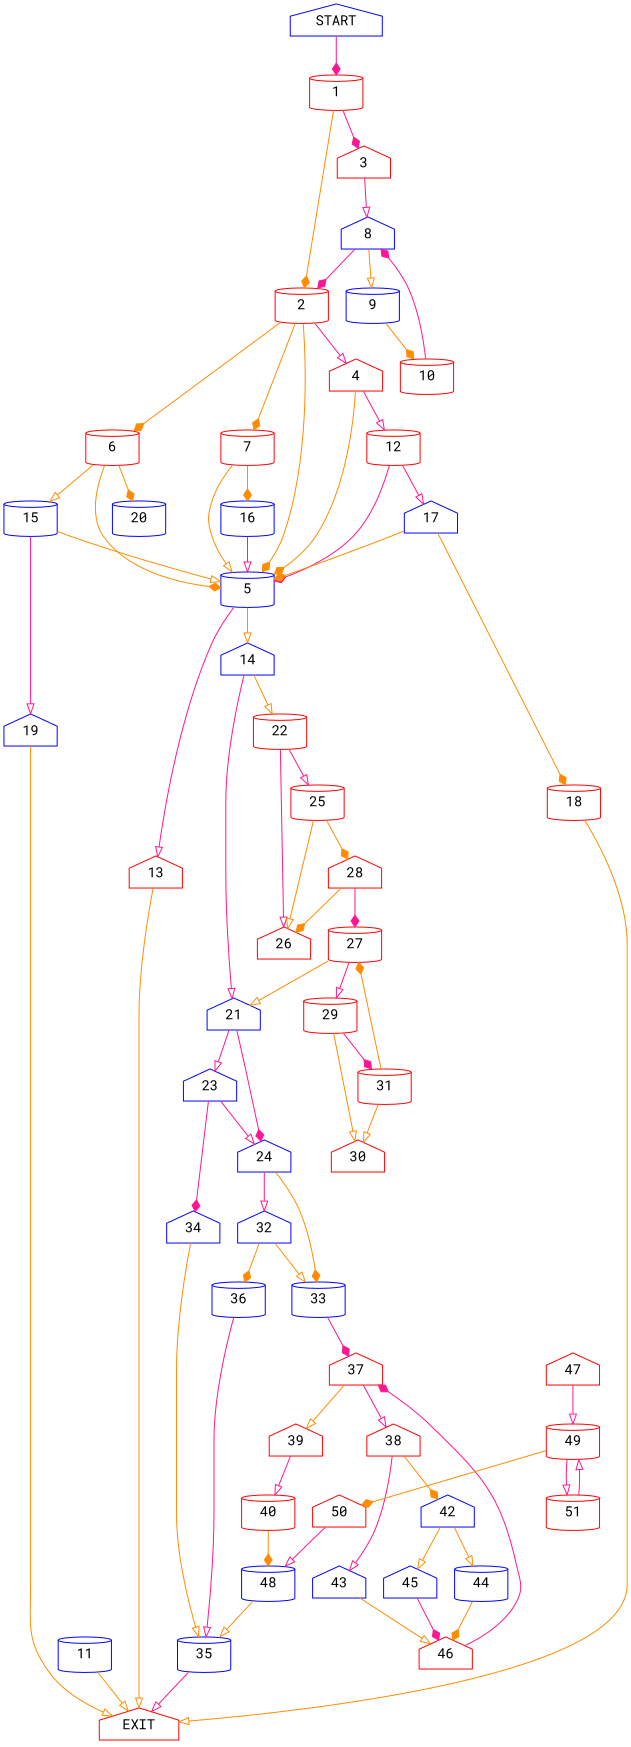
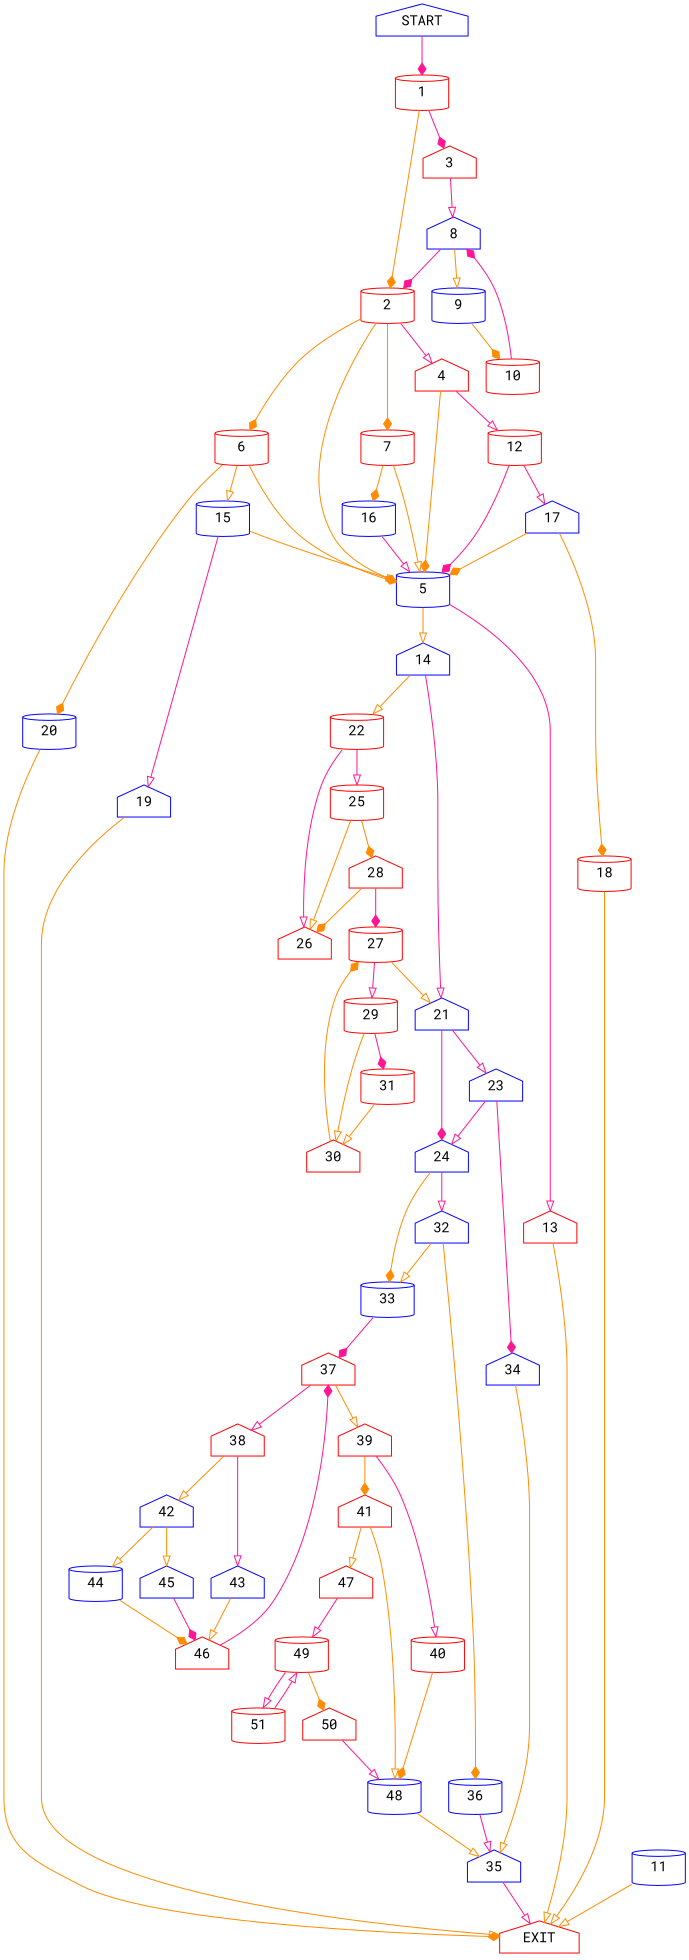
  digraph {
    fontname="Roboto Mono"
    node [color=red fontname="Roboto Mono" shape=house]
    edge [arrowhead=onormal color=darkorange fontname="Roboto Mono"]
    n1 [color=blue label=START]
    1 [shape=cylinder]
    2 [shape=cylinder]
    3
    n5 [label=EXIT]
    4
    5 [color=blue shape=cylinder]
    6 [shape=cylinder]
    7 [shape=cylinder]
    8 [color=blue]
    12 [shape=cylinder]
    13
    14 [color=blue]
    15 [color=blue shape=cylinder]
    20 [color=blue shape=cylinder]
    16 [color=blue shape=cylinder]
    9 [color=blue shape=cylinder]
    17 [color=blue]
    21 [color=blue]
    22 [shape=cylinder]
    19 [color=blue]
    10 [shape=cylinder]
    11 [color=blue shape=cylinder]
    18 [shape=cylinder]
    23 [color=blue]
    24 [color=blue]
    25 [shape=cylinder]
    26
    34 [color=blue]
    32 [color=blue]
    33 [color=blue shape=cylinder]
    28
-   35 [color=blue shape=cylinder]
+   35 [color=blue]
    36 [color=blue shape=cylinder]
    37
    27 [shape=cylinder]
    29 [shape=cylinder]
    30
    31 [shape=cylinder]
    38
    39
    42 [color=blue]
    43 [color=blue]
    40 [shape=cylinder]
+   41
    44 [color=blue shape=cylinder]
    45 [color=blue]
    46
    48 [color=blue shape=cylinder]
    47
    49 [shape=cylinder]
    50
    51 [shape=cylinder]
    n1 -> 1 [arrowhead=diamond color=deeppink]
    1 -> 2 [arrowhead=diamond]
    1 -> 3 [arrowhead=diamond color=deeppink]
    2 -> 4 [color=deeppink]
    2 -> 5 [arrowhead=diamond]
    2 -> 6 [arrowhead=diamond]
    2 -> 7 [arrowhead=diamond]
    3 -> 8 [color=deeppink]
    4 -> 5 [arrowhead=diamond]
    4 -> 12 [color=deeppink]
    5 -> 13 [color=deeppink]
    5 -> 14
    6 -> 5 [arrowhead=diamond]
    6 -> 15
    6 -> 20 [arrowhead=diamond]
    7 -> 5
    7 -> 16 [arrowhead=diamond]
    8 -> 2 [arrowhead=diamond color=deeppink]
    8 -> 9
    12 -> 5 [arrowhead=diamond color=deeppink]
    12 -> 17 [color=deeppink]
    13 -> n5
    14 -> 21 [color=deeppink]
    14 -> 22
    15 -> 5
    15 -> 19 [color=deeppink]
+   20 -> n5 [arrowhead=diamond]
    16 -> 5 [color=deeppink]
    9 -> 10 [arrowhead=diamond]
    17 -> 5 [arrowhead=diamond]
    17 -> 18 [arrowhead=diamond]
    21 -> 23 [color=deeppink]
    21 -> 24 [arrowhead=diamond color=deeppink]
    22 -> 25 [color=deeppink]
    22 -> 26 [color=deeppink]
    19 -> n5
    10 -> 8 [arrowhead=diamond color=deeppink]
    11 -> n5
    18 -> n5
    23 -> 24 [color=deeppink]
    23 -> 34 [arrowhead=diamond color=deeppink]
    24 -> 32 [color=deeppink]
    24 -> 33 [arrowhead=diamond]
    25 -> 26
    25 -> 28 [arrowhead=diamond]
    34 -> 35
    32 -> 33
    32 -> 36 [arrowhead=diamond]
    33 -> 37 [arrowhead=diamond color=deeppink]
    28 -> 26 [arrowhead=diamond]
    28 -> 27 [arrowhead=diamond color=deeppink]
    35 -> n5 [color=deeppink]
    36 -> 35 [color=deeppink]
    37 -> 38 [color=deeppink]
    37 -> 39
    27 -> 21
    27 -> 29 [color=deeppink]
    29 -> 30
    29 -> 31 [arrowhead=diamond color=deeppink]
-   31 -> 27 [arrowhead=diamond]
+   30 -> 27 [arrowhead=diamond]
    31 -> 30
-   38 -> 42 [arrowhead=diamond]
+   38 -> 42
    38 -> 43 [color=deeppink]
    39 -> 40 [color=deeppink]
+   39 -> 41 [arrowhead=diamond]
    42 -> 44
    42 -> 45
    43 -> 46
    40 -> 48 [arrowhead=diamond]
+   41 -> 48
+   41 -> 47
    44 -> 46 [arrowhead=diamond]
    45 -> 46 [arrowhead=diamond color=deeppink]
    46 -> 37 [arrowhead=diamond color=deeppink]
    48 -> 35
    47 -> 49 [color=deeppink]
    49 -> 50 [arrowhead=diamond]
    49 -> 51 [color=deeppink]
    50 -> 48 [color=deeppink]
    51 -> 49 [color=deeppink]
  }
